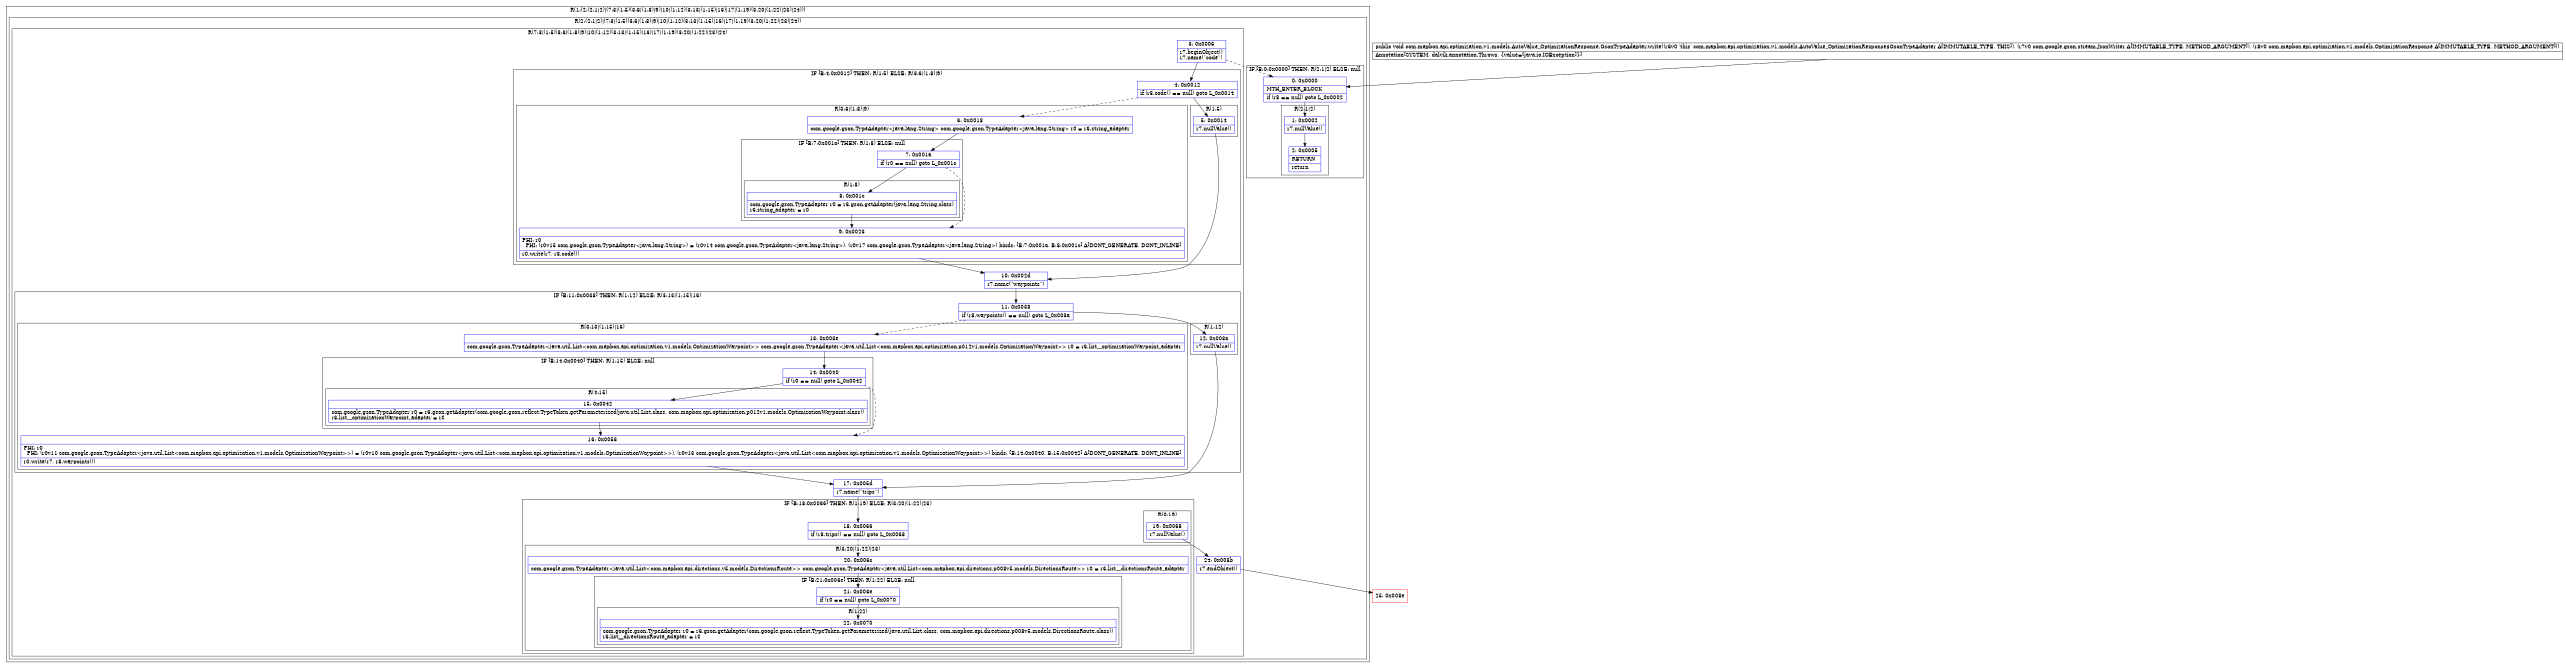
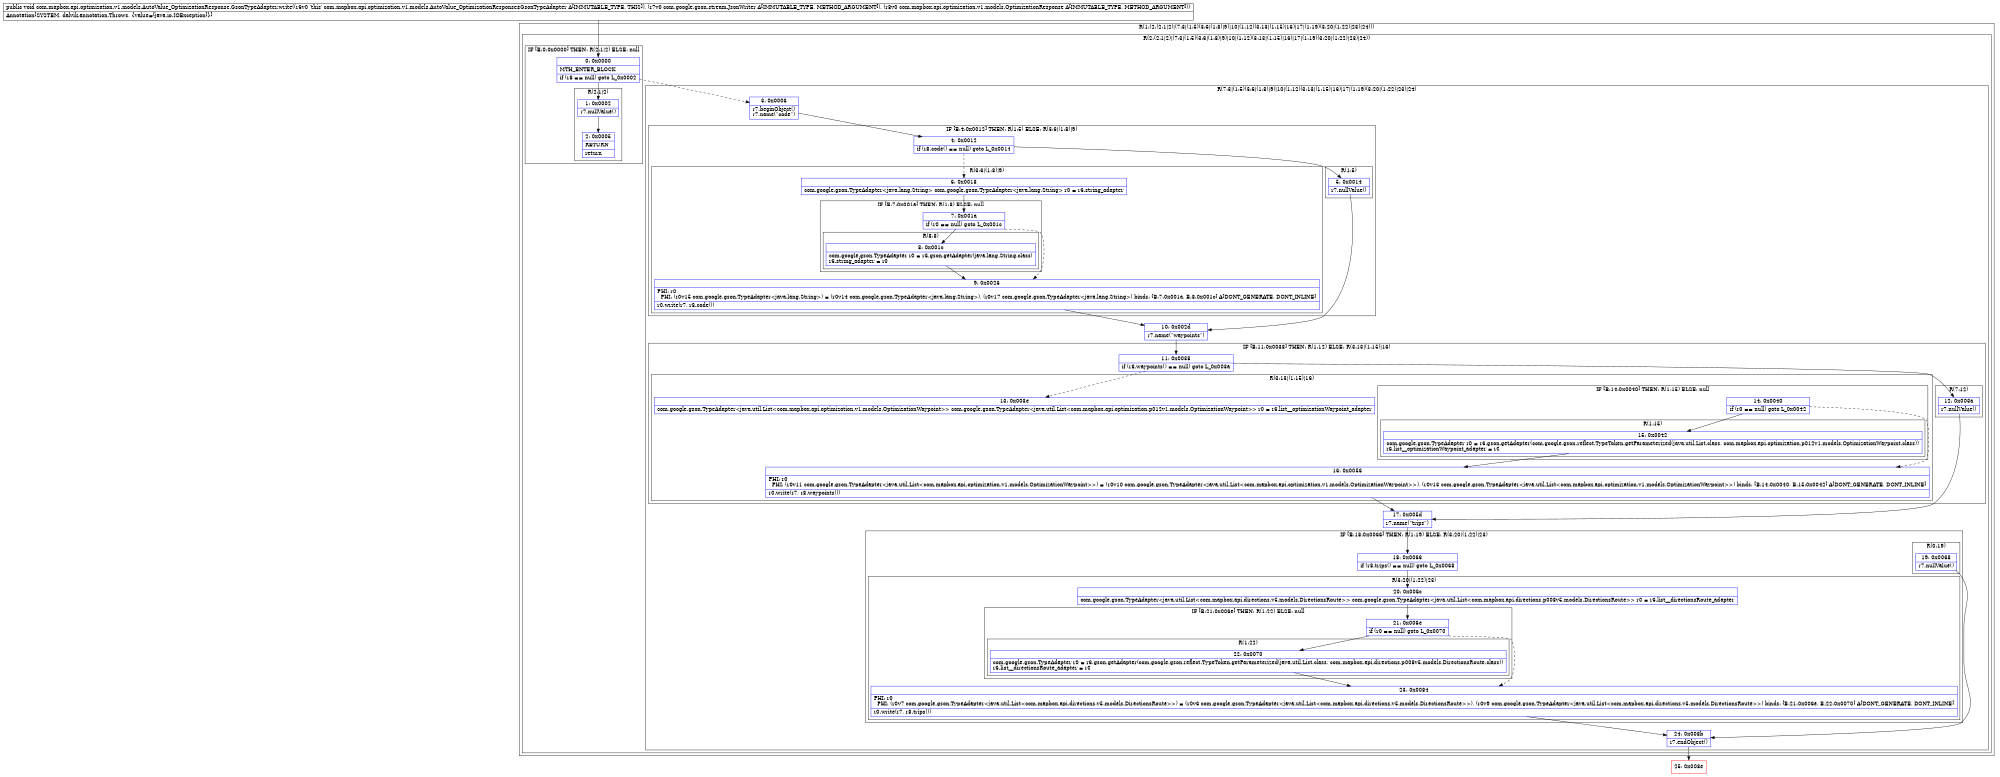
  digraph {
    node [color=blue shape=record]
    n1 [label="{1\:\ 0x0002|r7.nullValue()\l}"]
    n2 [label="{2\:\ 0x0005|RETURN\l|return\l}"]
    n3 [label="{0\:\ 0x0000|MTH_ENTER_BLOCK\l|if (r8 == null) goto L_0x0002\l}"]
    n4 [label="{5\:\ 0x0014|r7.nullValue()\l}"]
    n5 [label="{8\:\ 0x001c|com.google.gson.TypeAdapter r0 = r6.gson.getAdapter(java.lang.String.class)\lr6.string_adapter = r0\l}"]
    n6 [label="{7\:\ 0x001a|if (r0 == null) goto L_0x001c\l}"]
    n7 [label="{6\:\ 0x0018|com.google.gson.TypeAdapter\<java.lang.String\> com.google.gson.TypeAdapter\<java.lang.String\> r0 = r6.string_adapter\l}"]
    n8 [label="{9\:\ 0x0026|PHI: r0 \l  PHI: (r0v15 com.google.gson.TypeAdapter\<java.lang.String\>) = (r0v14 com.google.gson.TypeAdapter\<java.lang.String\>), (r0v17 com.google.gson.TypeAdapter\<java.lang.String\>) binds: [B:7:0x001a, B:8:0x001c] A[DONT_GENERATE, DONT_INLINE]\l|r0.write(r7, r8.code())\l}"]
    n9 [label="{4\:\ 0x0012|if (r8.code() == null) goto L_0x0014\l}"]
    n10 [label="{12\:\ 0x003a|r7.nullValue()\l}"]
    n11 [label="{15\:\ 0x0042|com.google.gson.TypeAdapter r0 = r6.gson.getAdapter(com.google.gson.reflect.TypeToken.getParameterized(java.util.List.class, com.mapbox.api.optimization.p012v1.models.OptimizationWaypoint.class))\lr6.list__optimizationWaypoint_adapter = r0\l}"]
    n12 [label="{14\:\ 0x0040|if (r0 == null) goto L_0x0042\l}"]
    n13 [label="{13\:\ 0x003e|com.google.gson.TypeAdapter\<java.util.List\<com.mapbox.api.optimization.v1.models.OptimizationWaypoint\>\> com.google.gson.TypeAdapter\<java.util.List\<com.mapbox.api.optimization.p012v1.models.OptimizationWaypoint\>\> r0 = r6.list__optimizationWaypoint_adapter\l}"]
    n14 [label="{16\:\ 0x0056|PHI: r0 \l  PHI: (r0v11 com.google.gson.TypeAdapter\<java.util.List\<com.mapbox.api.optimization.v1.models.OptimizationWaypoint\>\>) = (r0v10 com.google.gson.TypeAdapter\<java.util.List\<com.mapbox.api.optimization.v1.models.OptimizationWaypoint\>\>), (r0v13 com.google.gson.TypeAdapter\<java.util.List\<com.mapbox.api.optimization.v1.models.OptimizationWaypoint\>\>) binds: [B:14:0x0040, B:15:0x0042] A[DONT_GENERATE, DONT_INLINE]\l|r0.write(r7, r8.waypoints())\l}"]
    n15 [label="{11\:\ 0x0038|if (r8.waypoints() == null) goto L_0x003a\l}"]
    n16 [label="{19\:\ 0x0068|r7.nullValue()\l}"]
    n17 [label="{22\:\ 0x0070|com.google.gson.TypeAdapter r0 = r6.gson.getAdapter(com.google.gson.reflect.TypeToken.getParameterized(java.util.List.class, com.mapbox.api.directions.p008v5.models.DirectionsRoute.class))\lr6.list__directionsRoute_adapter = r0\l}"]
    n18 [label="{21\:\ 0x006e|if (r0 == null) goto L_0x0070\l}"]
    n19 [label="{20\:\ 0x006c|com.google.gson.TypeAdapter\<java.util.List\<com.mapbox.api.directions.v5.models.DirectionsRoute\>\> com.google.gson.TypeAdapter\<java.util.List\<com.mapbox.api.directions.p008v5.models.DirectionsRoute\>\> r0 = r6.list__directionsRoute_adapter\l}"]
+   n20 [label="{23\:\ 0x0084|PHI: r0 \l  PHI: (r0v7 com.google.gson.TypeAdapter\<java.util.List\<com.mapbox.api.directions.v5.models.DirectionsRoute\>\>) = (r0v6 com.google.gson.TypeAdapter\<java.util.List\<com.mapbox.api.directions.v5.models.DirectionsRoute\>\>), (r0v9 com.google.gson.TypeAdapter\<java.util.List\<com.mapbox.api.directions.v5.models.DirectionsRoute\>\>) binds: [B:21:0x006e, B:22:0x0070] A[DONT_GENERATE, DONT_INLINE]\l|r0.write(r7, r8.trips())\l}"]
    n21 [label="{18\:\ 0x0066|if (r8.trips() == null) goto L_0x0068\l}"]
    n22 [label="{3\:\ 0x0006|r7.beginObject()\lr7.name(\"code\")\l}"]
    n23 [label="{10\:\ 0x002d|r7.name(\"waypoints\")\l}"]
    n24 [label="{17\:\ 0x005d|r7.name(\"trips\")\l}"]
    n25 [label="{24\:\ 0x008b|r7.endObject()\l}"]
    n26 [color=red label="{25\:\ 0x008e}"]
    n27 [label="{public void com.mapbox.api.optimization.v1.models.AutoValue_OptimizationResponse.GsonTypeAdapter.write((r6v0 'this' com.mapbox.api.optimization.v1.models.AutoValue_OptimizationResponse$GsonTypeAdapter A[IMMUTABLE_TYPE, THIS]), (r7v0 com.google.gson.stream.JsonWriter A[IMMUTABLE_TYPE, METHOD_ARGUMENT]), (r8v0 com.mapbox.api.optimization.v1.models.OptimizationResponse A[IMMUTABLE_TYPE, METHOD_ARGUMENT]))  | Annotation[SYSTEM, dalvik.annotation.Throws, \{value=[java.io.IOException]\}]\l}" color=""]
    subgraph cluster_1 {
      label="R(1:(2:(2:1|2)|(7:3|(1:5)(3:6|(1:8)|9)|10|(1:12)(3:13|(1:15)|16)|17|(1:19)(3:20|(1:22)|23)|24)))"
      subgraph cluster_2 {
        label="R(2:(2:1|2)|(7:3|(1:5)(3:6|(1:8)|9)|10|(1:12)(3:13|(1:15)|16)|17|(1:19)(3:20|(1:22)|23)|24))"
        subgraph cluster_3 {
          label="IF [B:0:0x0000] THEN: R(2:1|2) ELSE: null"
          n3
          subgraph cluster_4 {
            label="R(2:1|2)"
            n1
            n2
          }
        }
        subgraph cluster_5 {
          label="R(7:3|(1:5)(3:6|(1:8)|9)|10|(1:12)(3:13|(1:15)|16)|17|(1:19)(3:20|(1:22)|23)|24)"
          n22
          n23
          n24
          n25
          subgraph cluster_6 {
            label="IF [B:4:0x0012] THEN: R(1:5) ELSE: R(3:6|(1:8)|9)"
            n9
            subgraph cluster_7 {
              label="R(1:5)"
              n4
            }
            subgraph cluster_8 {
              label="R(3:6|(1:8)|9)"
              n7
              n8
              subgraph cluster_9 {
                label="IF [B:7:0x001a] THEN: R(1:8) ELSE: null"
                n6
                subgraph cluster_10 {
-                 label="R(1:8)"
+                 label="R(8:8)"
                  n5
                }
              }
            }
          }
          subgraph cluster_11 {
            label="IF [B:11:0x0038] THEN: R(1:12) ELSE: R(3:13|(1:15)|16)"
            n15
            subgraph cluster_12 {
-             label="R(1:12)"
+             label="R(7:12)"
              n10
            }
            subgraph cluster_13 {
              label="R(3:13|(1:15)|16)"
              n13
              n14
              subgraph cluster_14 {
                label="IF [B:14:0x0040] THEN: R(1:15) ELSE: null"
                n12
                subgraph cluster_15 {
-                 label="R(4:15)"
+                 label="R(1:15)"
                  n11
                }
              }
            }
          }
          subgraph cluster_16 {
            label="IF [B:18:0x0066] THEN: R(1:19) ELSE: R(3:20|(1:22)|23)"
            n21
            subgraph cluster_17 {
              label="R(0:19)"
              n16
            }
            subgraph cluster_18 {
              label="R(3:20|(1:22)|23)"
              n19
+             n20
              subgraph cluster_19 {
                label="IF [B:21:0x006e] THEN: R(1:22) ELSE: null"
                n18
                subgraph cluster_20 {
                  label="R(1:22)"
                  n17
                }
              }
            }
          }
        }
      }
    }
    n1 -> n2
    n3 -> n1
-   n22 -> n3 [style=dashed]
+   n3 -> n22 [style=dashed]
    n4 -> n23
    n5 -> n8
    n6 -> n5
    n6 -> n8 [style=dashed]
    n7 -> n6
    n8 -> n23
    n9 -> n4
    n9 -> n7 [style=dashed]
    n10 -> n24
    n11 -> n14
    n12 -> n11
    n12 -> n14 [style=dashed]
-   n13 -> n12
    n14 -> n24
    n15 -> n10
    n15 -> n13 [style=dashed]
    n16 -> n25
+   n17 -> n20
    n18 -> n17
+   n18 -> n20 [style=dashed]
    n19 -> n18
-   n21 -> n19 [style=dashed]
+   n20 -> n25
+   n21 -> n19 [style=solid]
    n22 -> n9
    n23 -> n15
    n24 -> n21
    n25 -> n26
    n27 -> n3
  }
